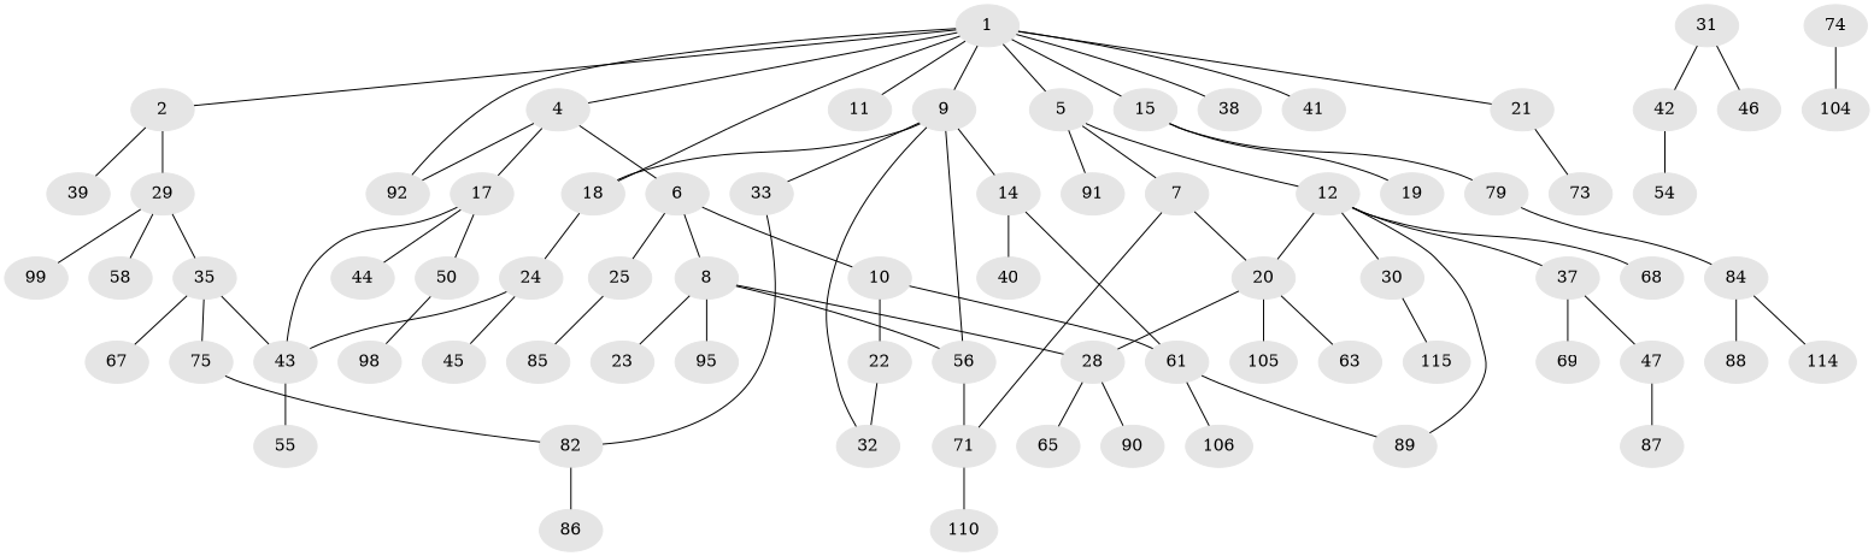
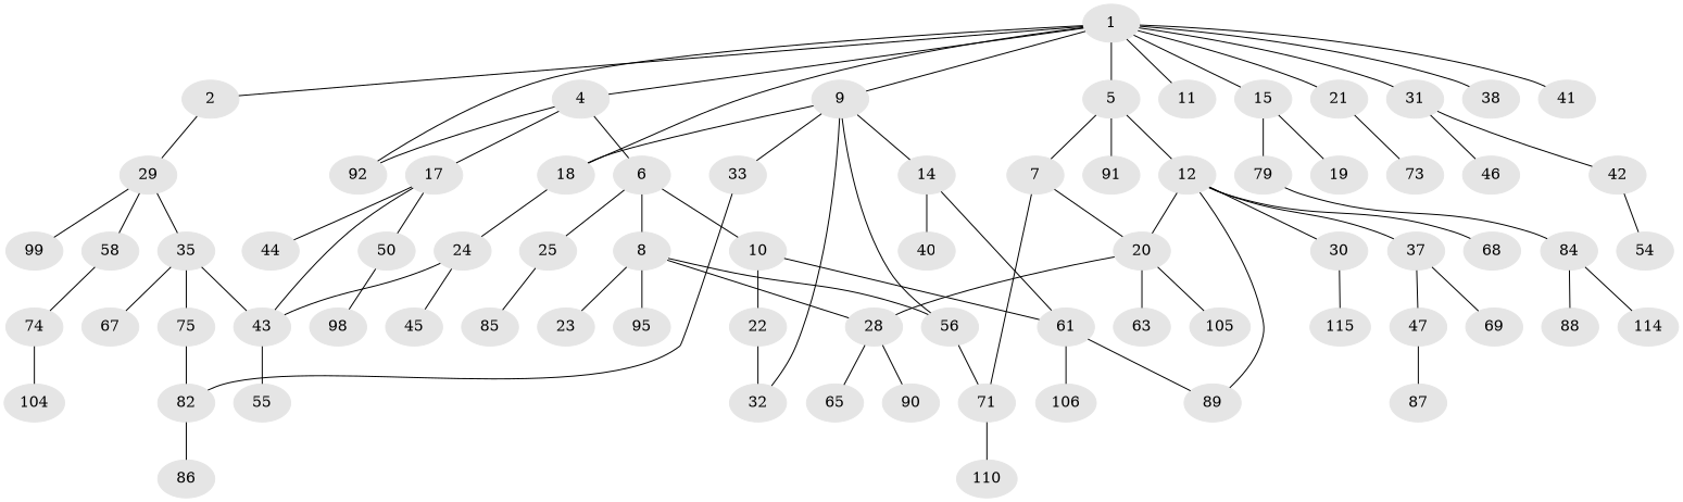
  graph {
    node [color=gray90 style=filled]
    1 [super="+3"]
    2
    4 [super="+70"]
    5 [super="+101"]
    9 [super="+13"]
    11 [super="+31"]
    15 [super="+76"]
    18 [super="+80"]
    21 [super="+27"]
    n10 [label=31]
    38
    41
    92
    29 [super="+52"]
-   39
    6 [super="+16"]
    17 [super="+107"]
    7 [super="+66"]
    12 [super="+59"]
    91
    56 [super="+93"]
    14 [super="+72"]
    32 [super="+102"]
    33
    19
    79 [super="+97"]
    24 [super="+34"]
    73
    42 [super="+53"]
    46 [super="+48"]
    35 [super="+57"]
    58
    99 [super="+108"]
    8 [super="+26"]
    10
    25 [super="+60"]
    43 [super="+112"]
    44
    50
    20 [super="+64"]
    71
    30 [super="+62"]
    37
    68 [super="+111"]
    89 [super="+103"]
    23 [super="+51"]
    28 [super="+49"]
    95
    22 [super="+78"]
    61 [super="+94"]
    85
    63
    105 [super="+109"]
    110
    65 [super="+96"]
    90
    40
    82 [super="+83"]
    106
    115
    47 [super="+81"]
    69
    84 [super="+113"]
    55
    98
    45 [super="+100"]
    67
    75 [super="+77"]
    74
    86
    54
    87
    104
    88 [super="+116"]
    114
    1 -- 2
    1 -- 4
    1 -- 5 [weight=2]
    1 -- 9
    1 -- 11
    1 -- 15
    1 -- 18
    1 -- 21
+   1 -- n10
    1 -- 38
    1 -- 41
    1 -- 92
    2 -- 29
-   2 -- 39
    4 -- 92
    4 -- 6
    4 -- 17
    5 -- 7
    5 -- 12
    5 -- 91
    9 -- 18
    9 -- 56
    9 -- 14
    9 -- 32
    9 -- 33
    15 -- 19
    15 -- 79
    18 -- 24
    21 -- 73
    n10 -- 42
    n10 -- 46
    29 -- 35
    29 -- 58
    29 -- 99
    6 -- 8
    6 -- 10
    6 -- 25
    17 -- 43
    17 -- 44
    17 -- 50
    7 -- 20
    7 -- 71
    12 -- 20
    12 -- 30
    12 -- 37
    12 -- 68
    12 -- 89
    56 -- 71
    14 -- 61
    14 -- 40
    33 -- 82
    79 -- 84
    24 -- 43
    24 -- 45
    42 -- 54
    35 -- 43
    35 -- 67
    35 -- 75
+   58 -- 74
    8 -- 56
    8 -- 23
    8 -- 28
    8 -- 95
    10 -- 22
    10 -- 61
    25 -- 85
    43 -- 55
    50 -- 98
    20 -- 28
    20 -- 63
    20 -- 105
    71 -- 110
    30 -- 115
    37 -- 47
    37 -- 69
    28 -- 65
    28 -- 90
    22 -- 32
    61 -- 89
    61 -- 106
    82 -- 86
    47 -- 87
    84 -- 88
    84 -- 114
    75 -- 82
    74 -- 104
  }
